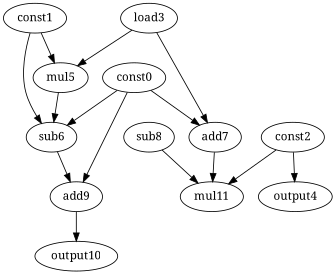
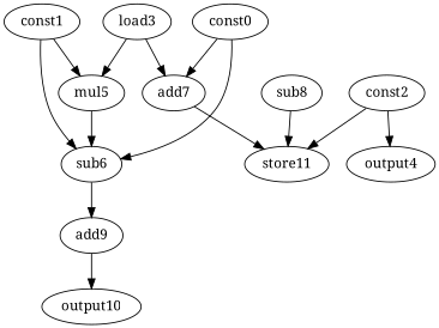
  digraph {
    fontname="Noto Serif"
    node [fontname="Noto Serif" opcode=const]
    edge [fontname="Noto Serif" operand=0]
    sub6 [opcode=sub]
    const0
    add7 [opcode=add]
    add9 [opcode=add]
-   store11 [opcode=store label=mul11]
+   store11 [opcode=store]
    output10 [opcode=output]
    const1
    mul5 [opcode=mul]
    load3 [opcode=load]
    output4 [opcode=output]
    const2
    sub8 [opcode=sub]
    sub6 -> add9 [operand=1]
    const0 -> sub6
    const0 -> add7
-   const0 -> add9
    add7 -> store11 [operand=1]
    add9 -> output10
    const1 -> sub6
    const1 -> mul5
    mul5 -> sub6 [operand=1]
    load3 -> add7 [operand=1]
    load3 -> mul5 [operand=1]
    const2 -> store11 [operand=1]
    const2 -> output4
    sub8 -> store11
  }
